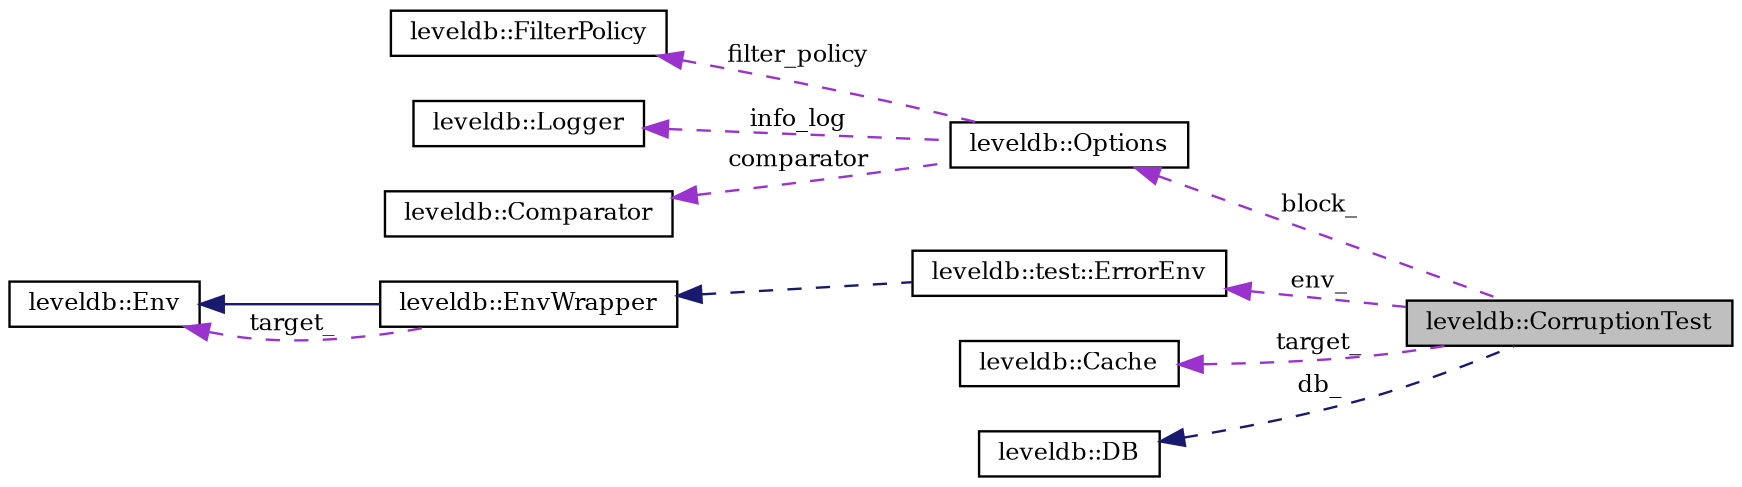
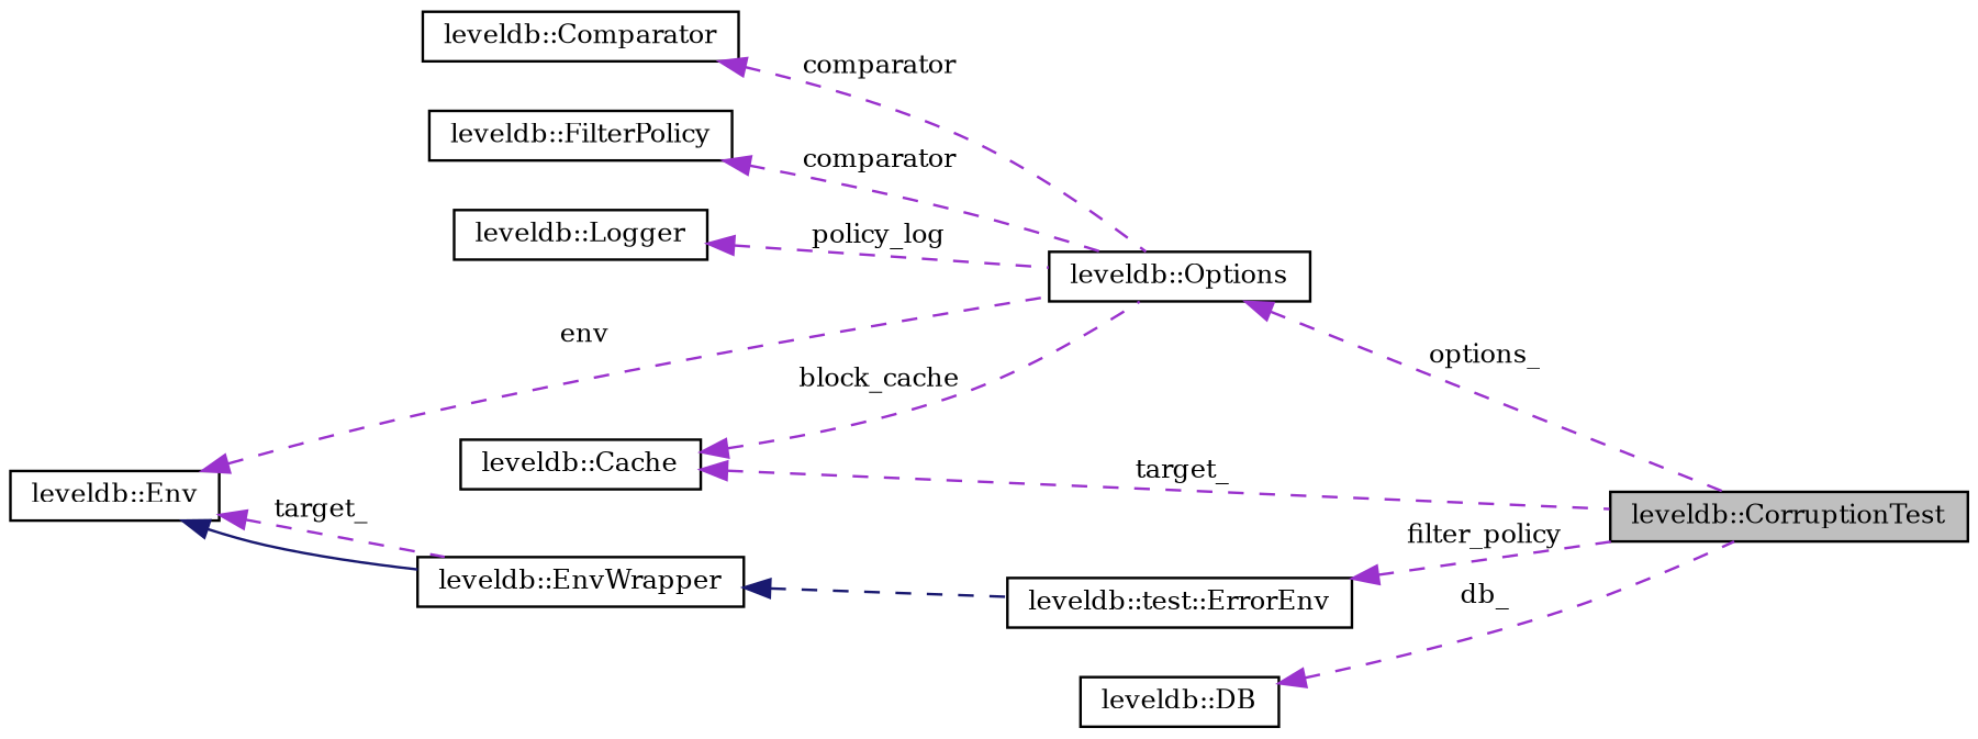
  digraph {
    fontname="DejaVu Serif"
    rankdir=LR
    node [color=black fillcolor=white fontname="DejaVu Serif" fontsize=10 shape=record style=filled]
    edge [color=darkorchid3 dir=back fontname="DejaVu Serif" fontsize=10 labelfontname=Helvetica labelfontsize=10 style=dashed]
    n1 [fillcolor=grey75 fontcolor=black height=0.2 label="leveldb::CorruptionTest" width=0.4]
    n2 [height=0.2 label="leveldb::Options" width=0.4]
    n3 [height=0.2 label="leveldb::FilterPolicy" width=0.4]
    n4 [height=0.2 label="leveldb::Logger" width=0.4]
    n5 [height=0.2 label="leveldb::Env" width=0.4]
    n6 [height=0.2 label="leveldb::EnvWrapper" width=0.4]
    n7 [height=0.2 label="leveldb::test::ErrorEnv" width=0.4]
    n8 [height=0.2 label="leveldb::Comparator" width=0.4]
    n9 [height=0.2 label="leveldb::Cache" width=0.4]
    n10 [height=0.2 label="leveldb::DB" width=0.4]
-   n2 -> n1 [label=" block_"]
-   n3 -> n2 [label=" filter_policy"]
-   n4 -> n2 [label=" info_log"]
+   n2 -> n1 [label=" options_"]
+   n3 -> n2 [label=" comparator"]
+   n4 -> n2 [label=" policy_log"]
+   n5 -> n2 [label=" env"]
    n5 -> n6 [color=midnightblue style=solid]
    n5 -> n6 [label=" target_"]
    n6 -> n7 [color=midnightblue]
-   n7 -> n1 [label=" env_"]
+   n7 -> n1 [label=" filter_policy"]
    n8 -> n2 [label=" comparator"]
    n9 -> n1 [label=" target_"]
-   n10 -> n1 [color=midnightblue label=" db_"]
+   n9 -> n2 [label=" block_cache"]
+   n10 -> n1 [label=" db_"]
  }
